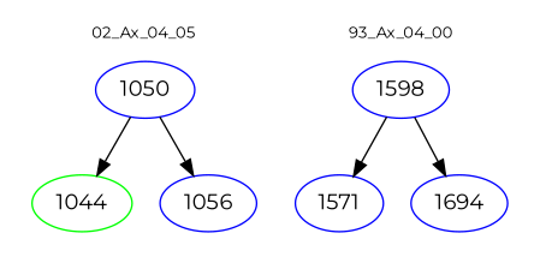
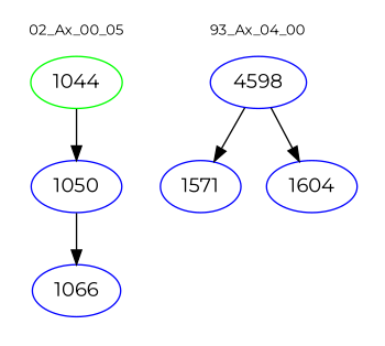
  digraph {
    fontname=Montserrat
    node [color=blue fontname=Montserrat]
    edge [color=black fontname=Montserrat]
    n1 [label=1050]
    n2 [color=green label=1044]
-   n3 [label=1056]
-   n4 [label=1598]
+   n3 [label=1066]
+   n4 [label=4598]
    n5 [label=1571]
-   n6 [label=1694]
+   n6 [label=1604]
    subgraph cluster_1 {
      color=white
      fontsize=10
-     label="02_Ax_04_05"
+     label="02_Ax_00_05"
      n1
      n2
      n3
    }
    subgraph cluster_2 {
      color=white
      fontsize=10
      label="93_Ax_04_00"
      n4
      n5
      n6
    }
-   n1 -> n2
+   n2 -> n1
    n1 -> n3
    n4 -> n5
    n4 -> n6
  }
